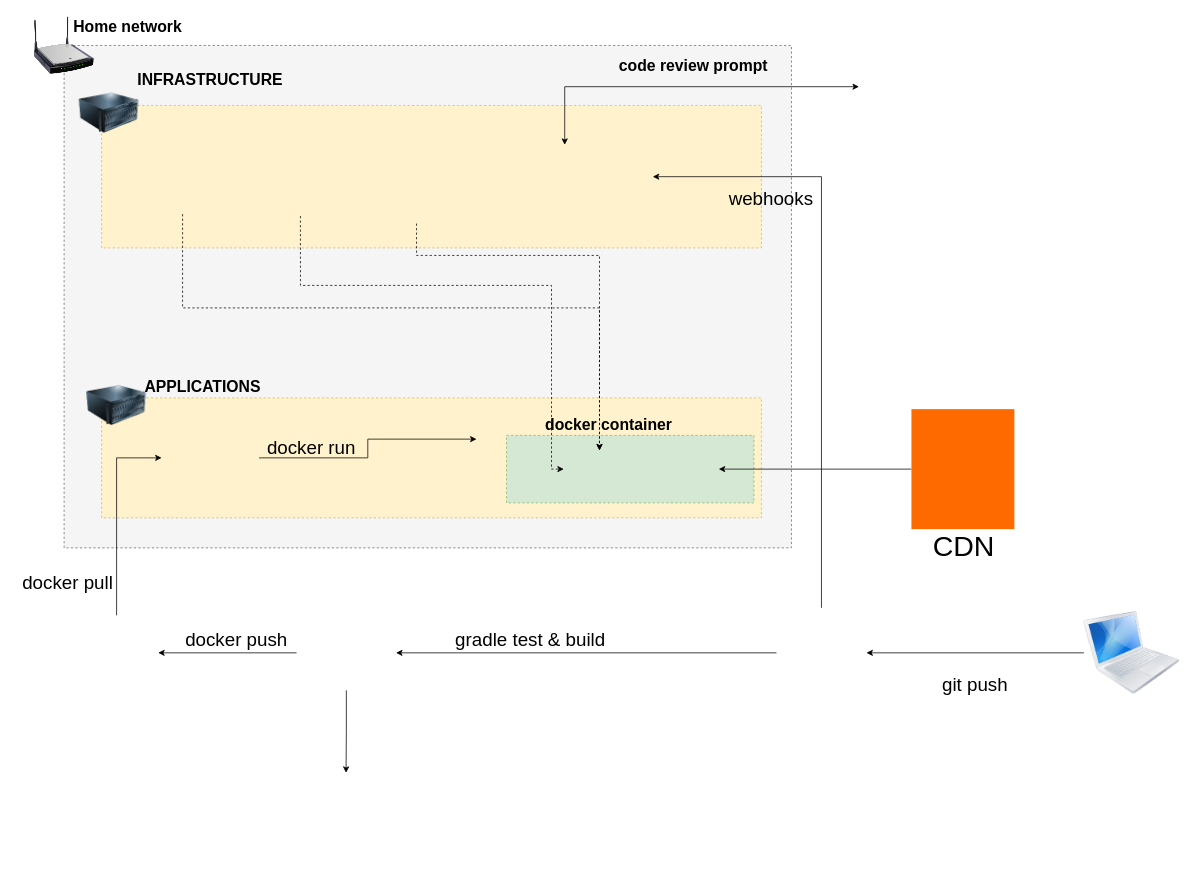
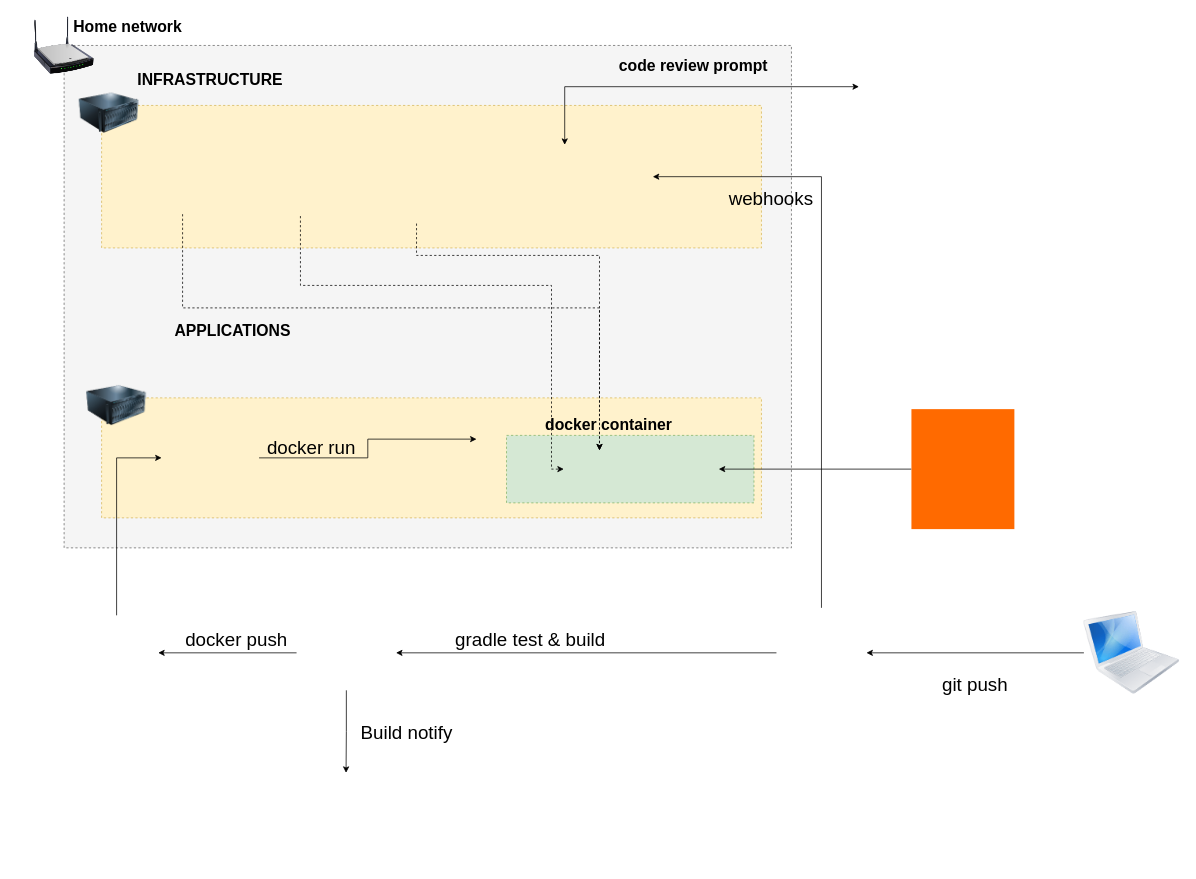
  <mxCell id="0" />
  <mxCell id="1" parent="0" />
  <mxCell id="2" value="" style="rounded=0;whiteSpace=wrap;html=1;dashed=1;fillColor=#f5f5f5;strokeColor=#666666;fontColor=#333333;" vertex="1" parent="1"><mxGeometry x="85" y="60" width="970" height="670" as="geometry" /></mxCell>
  <mxCell id="3" value="" style="rounded=0;whiteSpace=wrap;html=1;dashed=1;fillColor=#fff2cc;strokeColor=#d6b656;" vertex="1" parent="1"><mxGeometry x="135" y="140" width="880" height="190" as="geometry" /></mxCell>
  <mxCell id="4" value="" style="image;html=1;image=img/lib/clip_art/networking/Wireless_Router_N_128x128.png" vertex="1" parent="1"><mxGeometry x="45" y="20" width="80" height="80" as="geometry" /></mxCell>
  <mxCell id="5" value="Home network" style="text;html=1;align=center;verticalAlign=middle;whiteSpace=wrap;rounded=0;strokeWidth=1;fontSize=21;fontStyle=1" vertex="1" parent="1"><mxGeometry x="95" y="20" width="150" height="30" as="geometry" /></mxCell>
  <mxCell id="6" value="" style="image;html=1;image=img/lib/clip_art/computers/Server_128x128.png" vertex="1" parent="1"><mxGeometry x="105" y="110" width="80" height="80" as="geometry" /></mxCell>
  <mxCell id="7" value="" style="rounded=0;whiteSpace=wrap;html=1;dashed=1;fillColor=#fff2cc;strokeColor=#d6b656;" vertex="1" parent="1"><mxGeometry x="135" y="530" width="880" height="160" as="geometry" /></mxCell>
  <mxCell id="8" value="" style="image;html=1;image=img/lib/clip_art/computers/Server_128x128.png" vertex="1" parent="1"><mxGeometry x="115" y="500" width="80" height="80" as="geometry" /></mxCell>
  <mxCell id="9" value="INFRASTRUCTURE" style="text;html=1;align=center;verticalAlign=middle;whiteSpace=wrap;rounded=0;strokeWidth=1;fontSize=21;fontStyle=1" vertex="1" parent="1"><mxGeometry x="205" y="90" width="150" height="30" as="geometry" /></mxCell>
- <mxCell id="10" value="APPLICATIONS" style="text;html=1;align=center;verticalAlign=middle;whiteSpace=wrap;rounded=0;strokeWidth=1;fontSize=21;fontStyle=1" vertex="1" parent="1"><mxGeometry x="195" y="500" width="150" height="30" as="geometry" /></mxCell>
+ <mxCell id="10" value="APPLICATIONS" style="text;html=1;align=center;verticalAlign=middle;whiteSpace=wrap;rounded=0;strokeWidth=1;fontSize=21;fontStyle=1" vertex="1" parent="1"><mxGeometry x="235" y="425" width="150" height="30" as="geometry" /></mxCell>
  <mxCell id="11" style="edgeStyle=orthogonalEdgeStyle;rounded=0;orthogonalLoop=1;jettySize=auto;html=1;entryX=1;entryY=0.5;entryDx=0;entryDy=0;" edge="1" parent="1" source="12" target="16"><mxGeometry relative="1" as="geometry" /></mxCell>
  <mxCell id="12" value="" style="shape=image;imageAspect=0;aspect=fixed;verticalLabelPosition=bottom;verticalAlign=top;image=https://encrypted-tbn0.gstatic.com/images?q=tbn:ANd9GcTl8zwVyy8wiDibyIOFblqDaR4621S8pcelD1r8meymiQAolc8IPmgZXPvwmEwi50PhFjc&amp;usqp=CAU;" vertex="1" parent="1"><mxGeometry x="1035" y="810" width="120" height="120" as="geometry" /></mxCell>
  <mxCell id="13" style="edgeStyle=orthogonalEdgeStyle;rounded=0;orthogonalLoop=1;jettySize=auto;html=1;" edge="1" parent="1" source="16" target="17"><mxGeometry relative="1" as="geometry" /></mxCell>
  <mxCell id="14" style="edgeStyle=orthogonalEdgeStyle;rounded=0;orthogonalLoop=1;jettySize=auto;html=1;entryX=1;entryY=0.5;entryDx=0;entryDy=0;" edge="1" parent="1" source="16" target="34"><mxGeometry relative="1" as="geometry" /></mxCell>
  <mxCell id="15" style="edgeStyle=orthogonalEdgeStyle;rounded=0;orthogonalLoop=1;jettySize=auto;html=1;entryX=1;entryY=0.5;entryDx=0;entryDy=0;exitX=0.5;exitY=0;exitDx=0;exitDy=0;startArrow=none;startFill=0;" edge="1" parent="1" source="12" target="40"><mxGeometry relative="1" as="geometry"><Array as="points"><mxPoint x="1095" y="235" /></Array></mxGeometry></mxCell>
  <mxCell id="16" value="" style="shape=image;imageAspect=0;aspect=fixed;verticalLabelPosition=bottom;verticalAlign=top;image=https://blog.kakaocdn.net/dn/niaU7/btscRr51sAP/904YrckJPDWfiHgh0V1bX0/img.png;" vertex="1" parent="1"><mxGeometry x="395" y="820" width="132.65" height="100" as="geometry" /></mxCell>
  <mxCell id="17" value="" style="shape=image;imageAspect=0;aspect=fixed;verticalLabelPosition=bottom;verticalAlign=top;image=https://static.vecteezy.com/system/resources/previews/023/986/880/non_2x/discord-logo-discord-logo-transparent-discord-icon-transparent-free-free-png.png;" vertex="1" parent="1"><mxGeometry x="401" y="1030" width="120" height="120" as="geometry" /></mxCell>
  <mxCell id="18" style="edgeStyle=orthogonalEdgeStyle;rounded=0;orthogonalLoop=1;jettySize=auto;html=1;exitX=0;exitY=0.5;exitDx=0;exitDy=0;entryX=1;entryY=0.5;entryDx=0;entryDy=0;" edge="1" parent="1" source="19" target="12"><mxGeometry relative="1" as="geometry"><mxPoint x="1135" y="870.059" as="targetPoint" /></mxGeometry></mxCell>
  <mxCell id="19" value="" style="image;html=1;image=img/lib/clip_art/computers/MacBook_128x128.png" vertex="1" parent="1"><mxGeometry x="1445" y="815" width="127.35" height="110" as="geometry" /></mxCell>
  <mxCell id="20" value="&lt;font style=&quot;font-size: 25px;&quot;&gt;git push&lt;/font&gt;" style="text;html=1;align=center;verticalAlign=middle;whiteSpace=wrap;rounded=0;" vertex="1" parent="1"><mxGeometry x="1255" y="896" width="90" height="30" as="geometry" /></mxCell>
+ <mxCell id="21" value="&lt;font style=&quot;font-size: 25px;&quot;&gt;Build notify&lt;/font&gt;" style="text;html=1;align=center;verticalAlign=middle;whiteSpace=wrap;rounded=0;" vertex="1" parent="1"><mxGeometry x="479.15" y="960" width="125.85" height="30" as="geometry" /></mxCell>
  <mxCell id="22" value="&lt;font style=&quot;font-size: 25px;&quot;&gt;gradle test &amp;amp; build&lt;/font&gt;" style="text;html=1;align=center;verticalAlign=middle;whiteSpace=wrap;rounded=0;" vertex="1" parent="1"><mxGeometry x="605" y="836" width="203.67" height="30" as="geometry" /></mxCell>
  <mxCell id="23" value="&lt;font style=&quot;font-size: 25px;&quot;&gt;docker push&lt;/font&gt;" style="text;html=1;align=center;verticalAlign=middle;whiteSpace=wrap;rounded=0;" vertex="1" parent="1"><mxGeometry x="245" y="836" width="140" height="30" as="geometry" /></mxCell>
  <mxCell id="24" style="edgeStyle=orthogonalEdgeStyle;rounded=0;orthogonalLoop=1;jettySize=auto;html=1;exitX=1;exitY=0.5;exitDx=0;exitDy=0;" edge="1" parent="1" source="25" target="30"><mxGeometry relative="1" as="geometry" /></mxCell>
  <mxCell id="25" value="" style="shape=image;imageAspect=0;aspect=fixed;verticalLabelPosition=bottom;verticalAlign=top;image=https://miro.medium.com/v2/resize:fit:400/0*7iKZS4Mi0nSboFRY.png;" vertex="1" parent="1"><mxGeometry x="215" y="545" width="130" height="130" as="geometry" /></mxCell>
  <mxCell id="26" value="" style="shape=image;imageAspect=0;aspect=fixed;verticalLabelPosition=bottom;verticalAlign=top;image=https://d1.awsstatic.com/logos/partners/MariaDB_Logo.d8a208f0a889a8f0f0551b8391a065ea79c54f3a.png;" vertex="1" parent="1"><mxGeometry x="141" y="180" width="204" height="105" as="geometry" /></mxCell>
  <mxCell id="27" value="" style="shape=image;imageAspect=0;aspect=fixed;verticalLabelPosition=bottom;verticalAlign=top;image=https://blog.kakaocdn.net/dn/ZWh52/btqGc9JTJqg/hdsqpl2Kfvn98IN6s1Jch1/img.png;" vertex="1" parent="1"><mxGeometry x="335" y="177.5" width="130.31" height="110" as="geometry" /></mxCell>
  <mxCell id="28" value="" style="rounded=0;whiteSpace=wrap;html=1;dashed=1;fillColor=#d5e8d4;strokeColor=#82b366;" vertex="1" parent="1"><mxGeometry x="675" y="580" width="330" height="90" as="geometry" /></mxCell>
  <mxCell id="29" value="" style="shape=image;imageAspect=0;aspect=fixed;verticalLabelPosition=bottom;verticalAlign=top;image=https://blogger.googleusercontent.com/img/b/R29vZ2xl/AVvXsEiSqT1SJ2-10Nt4SfENScW41TuQBkqvHpApsNeBw6h44_KLbyCywu8NO_y_d4ug6bfLFPKM-z0groqAkCdzBy9oS1GTxpOI_IU0YEANjFETgemUnLKqTZnxAgqQtEJ3aWHEVfyxMmAK4fA/s1600/spring-boot-logo.png;" vertex="1" parent="1"><mxGeometry x="751.38" y="600" width="95.24" height="50" as="geometry" /></mxCell>
  <mxCell id="30" value="" style="shape=image;imageAspect=0;aspect=fixed;verticalLabelPosition=bottom;verticalAlign=top;image=https://blog.kakaocdn.net/dn/UACxt/btsFjXWg8r7/v7SNosBSfAxB9YciNeK7GK/img.png;" vertex="1" parent="1"><mxGeometry x="635" y="540" width="105.37" height="90" as="geometry" /></mxCell>
  <mxCell id="31" value="docker container" style="text;html=1;align=center;verticalAlign=middle;whiteSpace=wrap;rounded=0;strokeWidth=1;fontSize=21;fontStyle=1" vertex="1" parent="1"><mxGeometry x="723.5" y="550" width="175" height="30" as="geometry" /></mxCell>
- <mxCell id="32" value="&lt;font style=&quot;font-size: 25px;&quot;&gt;docker pull&lt;/font&gt;" style="text;html=1;align=center;verticalAlign=middle;whiteSpace=wrap;rounded=0;" vertex="1" parent="1"><mxGeometry x="20" y="760" width="140" height="30" as="geometry" /></mxCell>
  <mxCell id="33" style="edgeStyle=orthogonalEdgeStyle;rounded=0;orthogonalLoop=1;jettySize=auto;html=1;entryX=0;entryY=0.5;entryDx=0;entryDy=0;" edge="1" parent="1" source="34" target="25"><mxGeometry relative="1" as="geometry"><Array as="points"><mxPoint x="155" y="610" /></Array></mxGeometry></mxCell>
  <mxCell id="34" value="" style="shape=image;imageAspect=0;aspect=fixed;verticalLabelPosition=bottom;verticalAlign=top;image=https://blog.kakaocdn.net/dn/wxaXA/btq169CobXY/47wTlykkcRkZr5gPIwaUeK/img.png;" vertex="1" parent="1"><mxGeometry x="85" y="820" width="125.49" height="100" as="geometry" /></mxCell>
  <mxCell id="35" value="&lt;font style=&quot;font-size: 25px;&quot;&gt;docker run&lt;/font&gt;" style="text;html=1;align=center;verticalAlign=middle;whiteSpace=wrap;rounded=0;" vertex="1" parent="1"><mxGeometry x="345" y="580" width="140" height="30" as="geometry" /></mxCell>
  <mxCell id="36" value="" style="shape=image;imageAspect=0;aspect=fixed;verticalLabelPosition=bottom;verticalAlign=top;image=https://static-00.iconduck.com/assets.00/nextjs-icon-2048x1234-pqycciiu.png;" vertex="1" parent="1"><mxGeometry x="875" y="600" width="83.07" height="50" as="geometry" /></mxCell>
  <mxCell id="37" style="edgeStyle=orthogonalEdgeStyle;rounded=0;orthogonalLoop=1;jettySize=auto;html=1;entryX=0.5;entryY=0;entryDx=0;entryDy=0;dashed=1;" edge="1" parent="1" source="26" target="29"><mxGeometry relative="1" as="geometry"><Array as="points"><mxPoint x="243" y="410" /><mxPoint x="799" y="410" /></Array></mxGeometry></mxCell>
  <mxCell id="38" style="edgeStyle=orthogonalEdgeStyle;rounded=0;orthogonalLoop=1;jettySize=auto;html=1;dashed=1;exitX=0.5;exitY=1;exitDx=0;exitDy=0;" edge="1" parent="1" source="27" target="29"><mxGeometry relative="1" as="geometry"><Array as="points"><mxPoint x="400" y="380" /><mxPoint x="735" y="380" /><mxPoint x="735" y="625" /></Array></mxGeometry></mxCell>
  <mxCell id="39" style="edgeStyle=orthogonalEdgeStyle;rounded=0;orthogonalLoop=1;jettySize=auto;html=1;entryX=0;entryY=0.5;entryDx=0;entryDy=0;startArrow=classic;startFill=1;" edge="1" parent="1" source="40" target="42"><mxGeometry relative="1" as="geometry"><Array as="points"><mxPoint x="753" y="115" /></Array></mxGeometry></mxCell>
  <mxCell id="40" value="" style="shape=image;imageAspect=0;aspect=fixed;verticalLabelPosition=bottom;verticalAlign=top;image=https://tech.osci.kr/wp-content/uploads/2023/09/image-20230920-051212.png;" vertex="1" parent="1"><mxGeometry x="635" y="192.5" width="235.11" height="85" as="geometry" /></mxCell>
  <mxCell id="41" value="&lt;font style=&quot;font-size: 25px;&quot;&gt;webhooks&lt;/font&gt;" style="text;html=1;align=center;verticalAlign=middle;whiteSpace=wrap;rounded=0;" vertex="1" parent="1"><mxGeometry x="958.07" y="247.5" width="140" height="30" as="geometry" /></mxCell>
  <mxCell id="42" value="" style="shape=image;imageAspect=0;aspect=fixed;verticalLabelPosition=bottom;verticalAlign=top;image=https://forums.getdrafts.com/uploads/default/original/2X/e/e7b4d0c64bccff6787857f8d940e8193b9ab9a90.jpeg;" vertex="1" parent="1"><mxGeometry x="1145" y="50" width="187.26" height="130" as="geometry" /></mxCell>
  <mxCell id="43" value="code review prompt" style="text;html=1;align=center;verticalAlign=middle;whiteSpace=wrap;rounded=0;strokeWidth=1;fontSize=21;fontStyle=1" vertex="1" parent="1"><mxGeometry x="818" y="72" width="213" height="30" as="geometry" /></mxCell>
  <mxCell id="44" style="edgeStyle=orthogonalEdgeStyle;rounded=0;orthogonalLoop=1;jettySize=auto;html=1;entryX=0.5;entryY=0;entryDx=0;entryDy=0;dashed=1;" edge="1" parent="1" source="45" target="29"><mxGeometry relative="1" as="geometry"><Array as="points"><mxPoint x="555" y="340" /><mxPoint x="799" y="340" /></Array></mxGeometry></mxCell>
  <mxCell id="45" value="" style="shape=image;imageAspect=0;aspect=fixed;verticalLabelPosition=bottom;verticalAlign=top;image=https://www.openpolicyagent.org/img/logos/integrations/minio.png;" vertex="1" parent="1"><mxGeometry x="495" y="177.5" width="120" height="120" as="geometry" /></mxCell>
  <mxCell id="46" style="edgeStyle=orthogonalEdgeStyle;rounded=0;orthogonalLoop=1;jettySize=auto;html=1;entryX=1;entryY=0.5;entryDx=0;entryDy=0;" edge="1" parent="1" source="47" target="36"><mxGeometry relative="1" as="geometry" /></mxCell>
  <mxCell id="47" value="" style="points=[];aspect=fixed;html=1;align=center;shadow=0;dashed=0;fillColor=#FF6A00;strokeColor=none;shape=mxgraph.alibaba_cloud.pcdn_p2p_cdn;" vertex="1" parent="1"><mxGeometry x="1215" y="545" width="137.29" height="160" as="geometry" /></mxCell>
- <mxCell id="48" value="CDN" style="text;html=1;align=center;verticalAlign=middle;whiteSpace=wrap;rounded=0;fontSize=38;" vertex="1" parent="1"><mxGeometry x="1255" y="714" width="60" height="30" as="geometry" /></mxCell>
